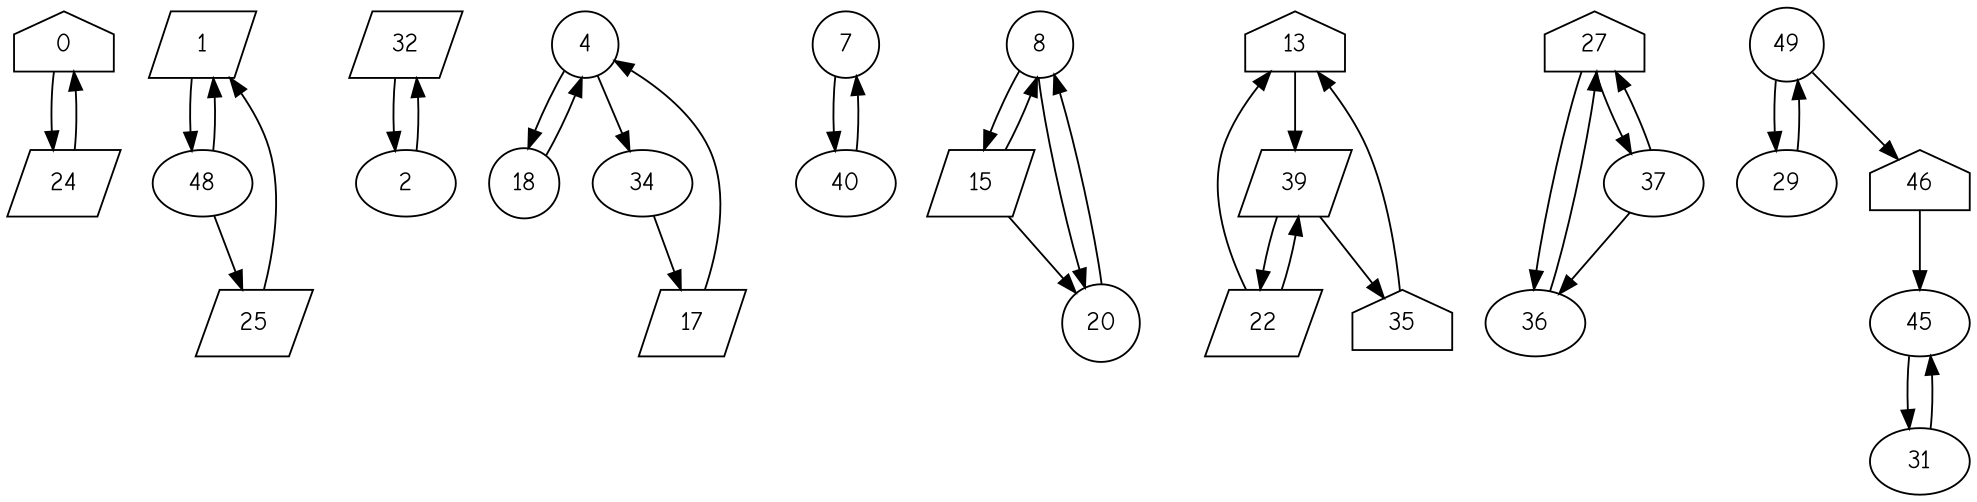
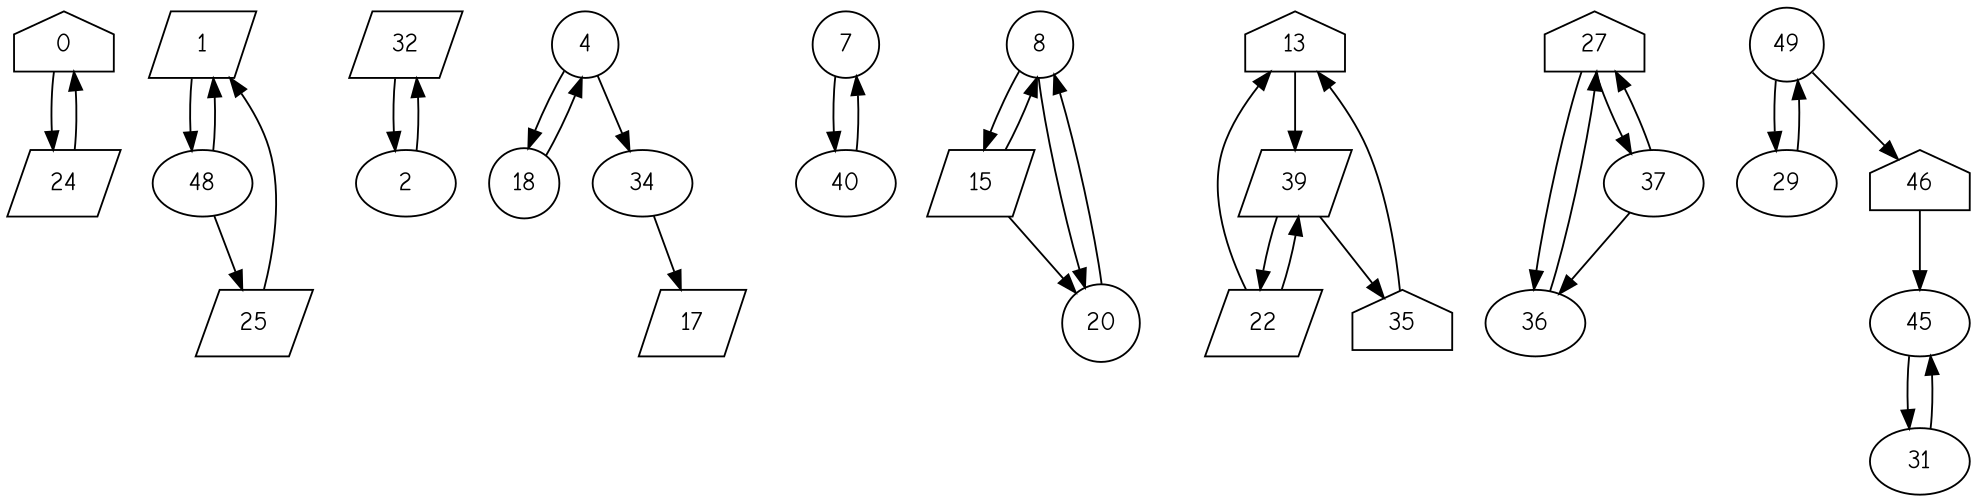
  digraph {
    fontname="Comic Neue"
    node [fontname="Comic Neue" shape=ellipse]
    edge [fontname="Comic Neue"]
    0 [shape=house]
    24 [shape=parallelogram]
    1 [shape=parallelogram]
    48
    25 [shape=parallelogram]
    32 [shape=parallelogram]
    2
    4 [shape=circle]
    18 [shape=circle]
    34
    17 [shape=parallelogram]
    7 [shape=circle]
    40
    8 [shape=circle]
    15 [shape=parallelogram]
    20 [shape=circle]
    13 [shape=house]
    39 [shape=parallelogram]
    22 [shape=parallelogram]
    35 [shape=house]
    27 [shape=house]
    36
    37
    49 [shape=circle]
    29
    46 [shape=house]
    31
    45
    0 -> 24
    24 -> 0
    1 -> 48
    48 -> 1
    48 -> 25
    25 -> 1
    32 -> 2
    2 -> 32
    4 -> 18
    4 -> 34
    18 -> 4
    34 -> 17
-   17 -> 4
    7 -> 40
    40 -> 7
    8 -> 15
    8 -> 20
    15 -> 8
    15 -> 20
    20 -> 8
    13 -> 39
    39 -> 22
    39 -> 35
    22 -> 13
    22 -> 39
    35 -> 13
    27 -> 36
    27 -> 37
    36 -> 27
    37 -> 27
    37 -> 36
    49 -> 29
    49 -> 46
    29 -> 49
    46 -> 45
    31 -> 45
    45 -> 31
  }
